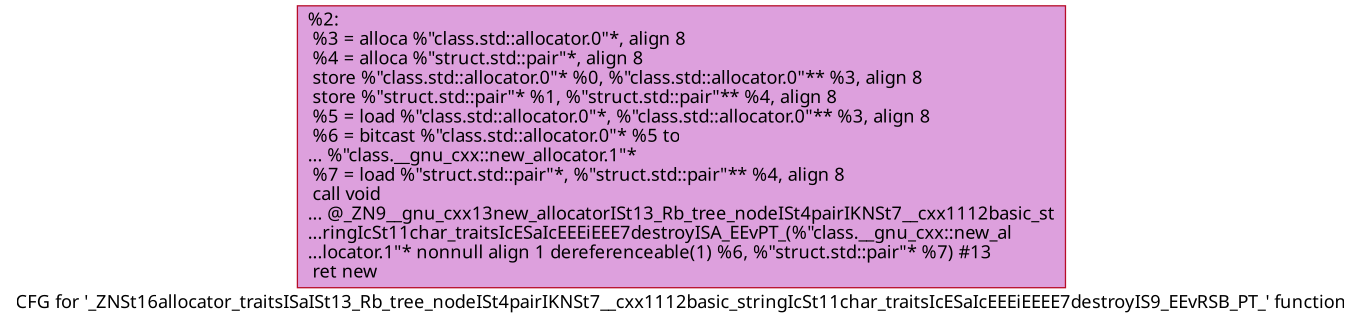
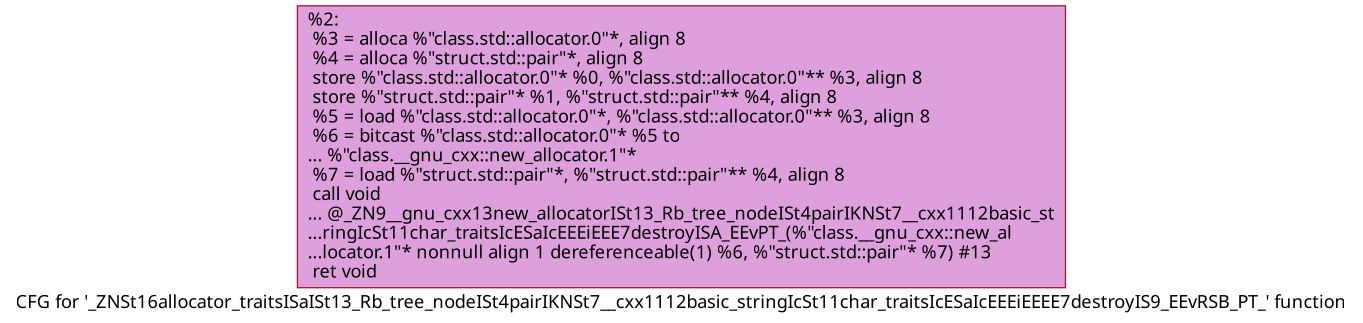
  digraph {
    label="CFG for '_ZNSt16allocator_traitsISaISt13_Rb_tree_nodeISt4pairIKNSt7__cxx1112basic_stringIcSt11char_traitsIcESaIcEEEiEEEE7destroyIS9_EEvRSB_PT_' function"
    fontname="Noto Sans"
-   n1 [color="#b70d28ff" fillcolor=plum label="{%2:\l  %3 = alloca %\"class.std::allocator.0\"*, align 8\l  %4 = alloca %\"struct.std::pair\"*, align 8\l  store %\"class.std::allocator.0\"* %0, %\"class.std::allocator.0\"** %3, align 8\l  store %\"struct.std::pair\"* %1, %\"struct.std::pair\"** %4, align 8\l  %5 = load %\"class.std::allocator.0\"*, %\"class.std::allocator.0\"** %3, align 8\l  %6 = bitcast %\"class.std::allocator.0\"* %5 to\l... %\"class.__gnu_cxx::new_allocator.1\"*\l  %7 = load %\"struct.std::pair\"*, %\"struct.std::pair\"** %4, align 8\l  call void\l... @_ZN9__gnu_cxx13new_allocatorISt13_Rb_tree_nodeISt4pairIKNSt7__cxx1112basic_st\l...ringIcSt11char_traitsIcESaIcEEEiEEE7destroyISA_EEvPT_(%\"class.__gnu_cxx::new_al\l...locator.1\"* nonnull align 1 dereferenceable(1) %6, %\"struct.std::pair\"* %7) #13\l  ret new\l}" shape=record style=filled fontname="Noto Sans"]
+   n1 [color="#b70d28ff" fillcolor=plum label="{%2:\l  %3 = alloca %\"class.std::allocator.0\"*, align 8\l  %4 = alloca %\"struct.std::pair\"*, align 8\l  store %\"class.std::allocator.0\"* %0, %\"class.std::allocator.0\"** %3, align 8\l  store %\"struct.std::pair\"* %1, %\"struct.std::pair\"** %4, align 8\l  %5 = load %\"class.std::allocator.0\"*, %\"class.std::allocator.0\"** %3, align 8\l  %6 = bitcast %\"class.std::allocator.0\"* %5 to\l... %\"class.__gnu_cxx::new_allocator.1\"*\l  %7 = load %\"struct.std::pair\"*, %\"struct.std::pair\"** %4, align 8\l  call void\l... @_ZN9__gnu_cxx13new_allocatorISt13_Rb_tree_nodeISt4pairIKNSt7__cxx1112basic_st\l...ringIcSt11char_traitsIcESaIcEEEiEEE7destroyISA_EEvPT_(%\"class.__gnu_cxx::new_al\l...locator.1\"* nonnull align 1 dereferenceable(1) %6, %\"struct.std::pair\"* %7) #13\l  ret void\l}" shape=record style=filled fontname="Noto Sans"]
  }
